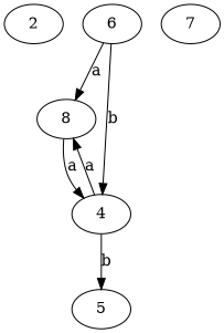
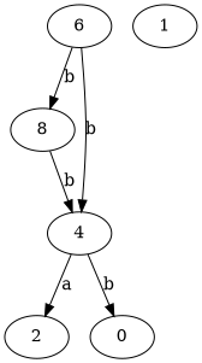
  strict digraph {
    2
    n2 [label=8]
    4
-   5
+   5 [label=0]
    6
-   1 [label=7]
-   n2 -> 4 [label=a]
-   4 -> n2 [label=a]
+   1
+   n2 -> 4 [label=b]
+   4 -> 2 [label=a]
    4 -> 5 [label=b]
-   6 -> n2 [label=a]
+   6 -> n2 [label=b]
    6 -> 4 [label=b]
  }
